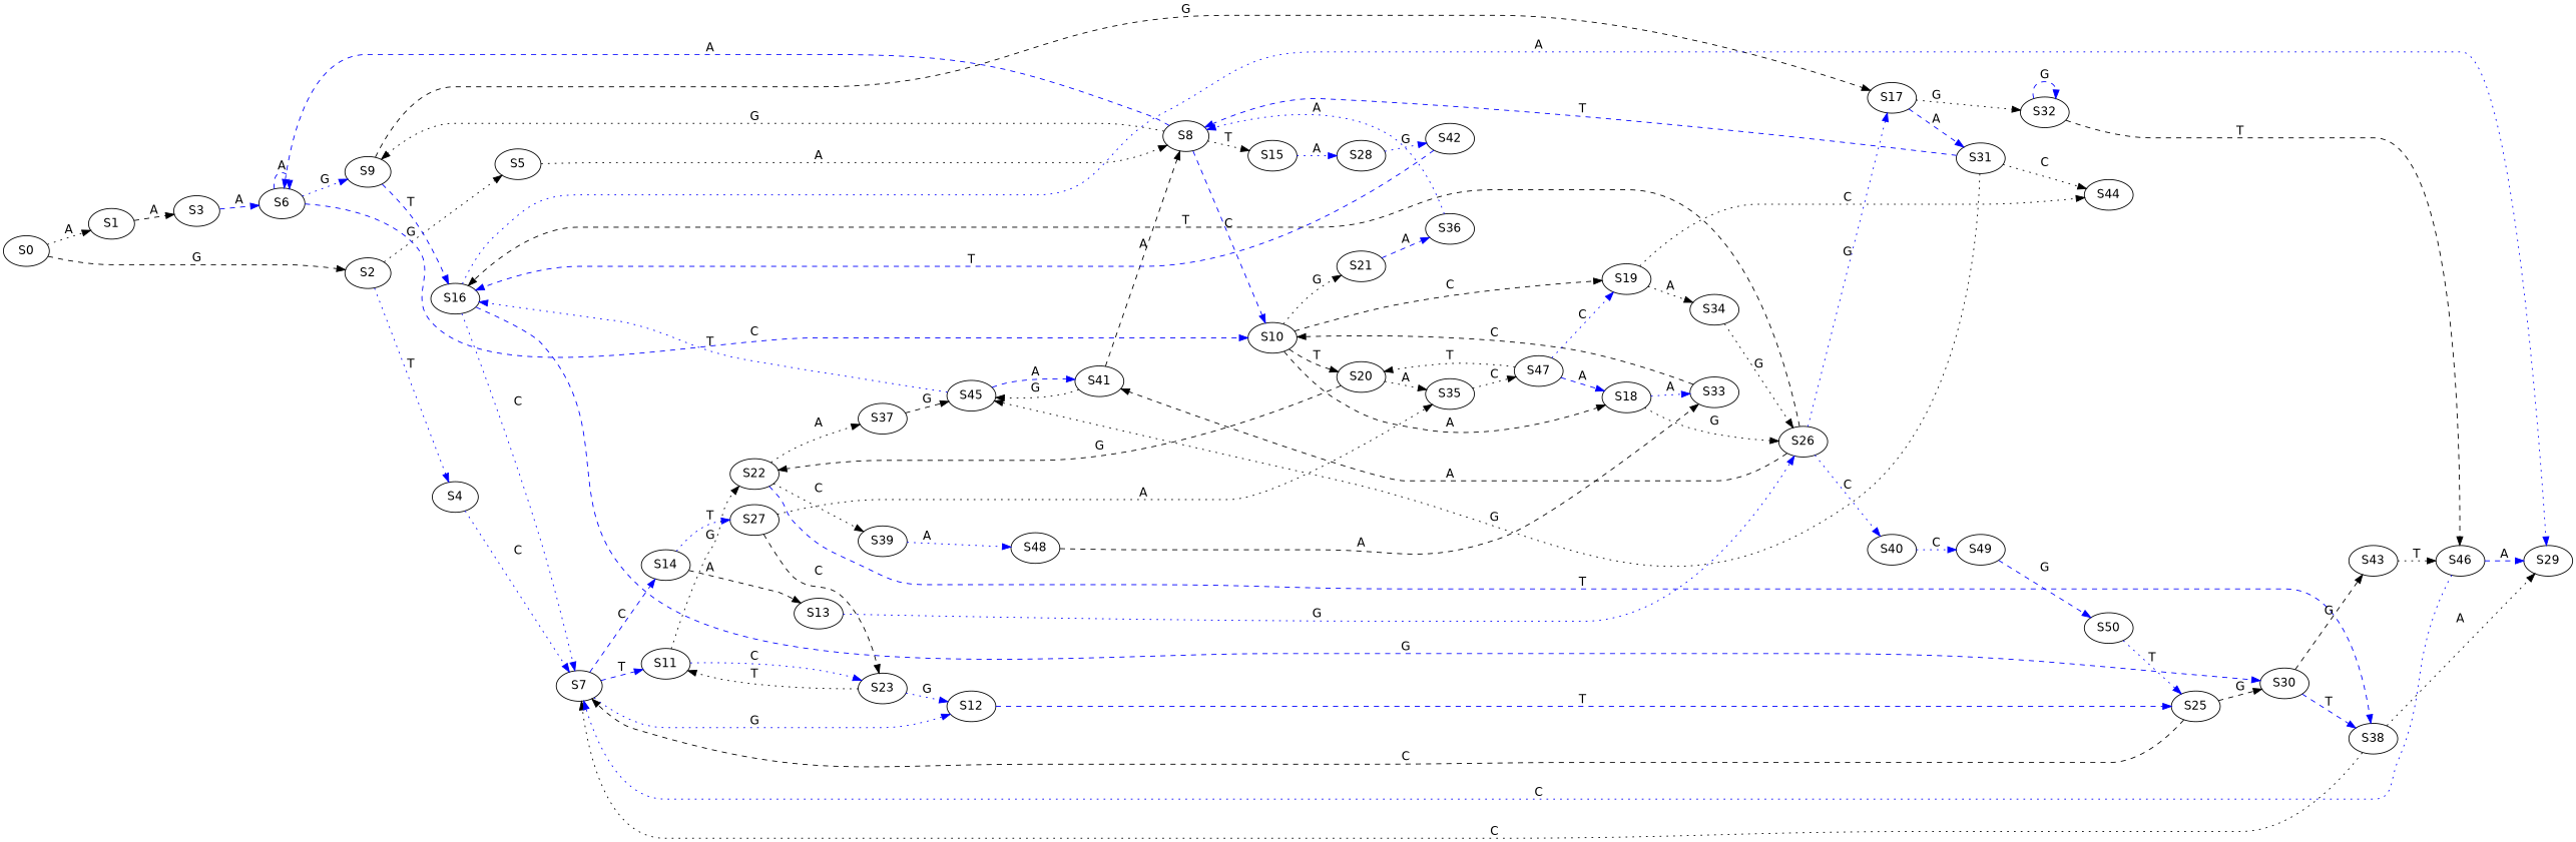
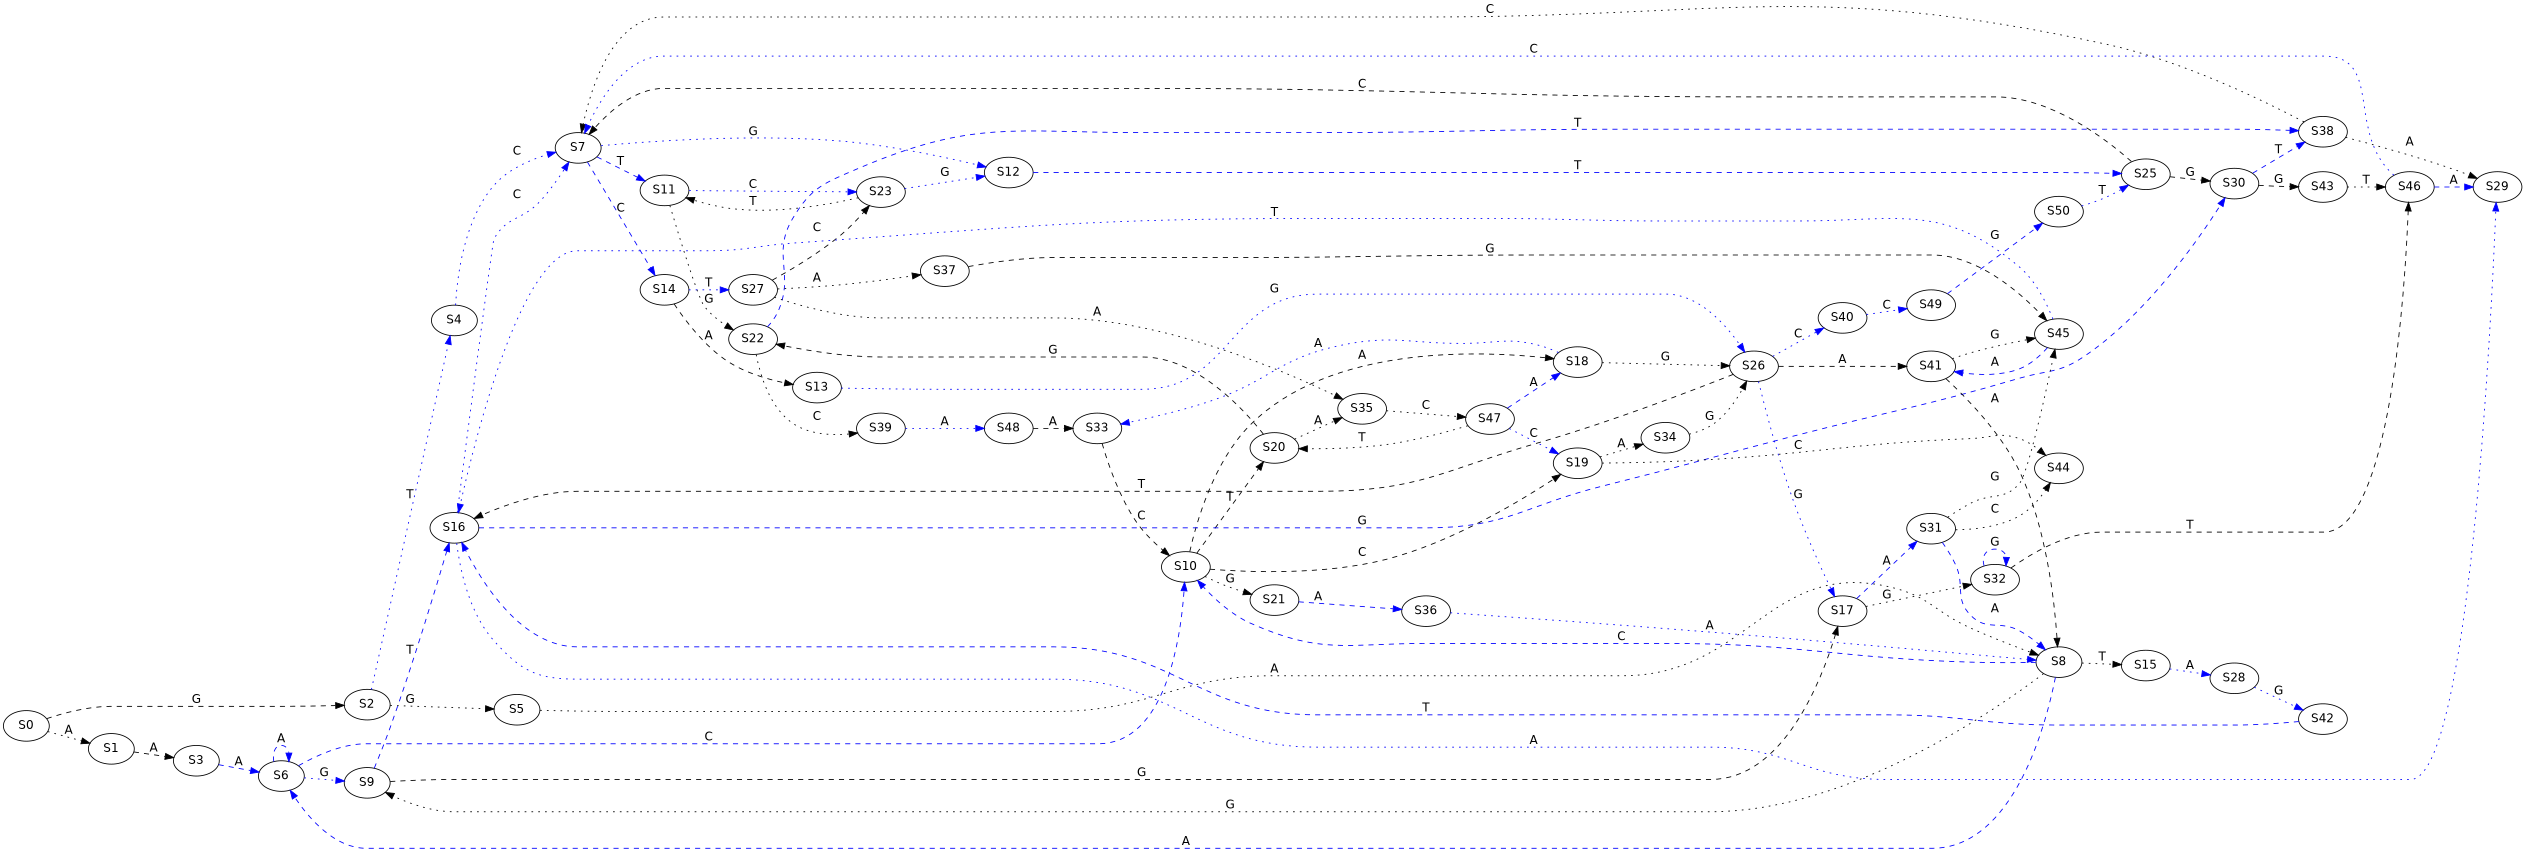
  strict digraph {
    fontname="DejaVu Sans"
    rankdir=LR
    node [fontname="DejaVu Sans"]
    edge [color=black fontname="DejaVu Sans" style=dotted]
    S0
    S1
    S2
    S3
    S4
    S5
    S6
    S7
    S8
    S9
    S10
    S11
    S12
    S14
    S15
    S16
    S17
    S18
    S19
    S20
    S21
    S22
    S23
    S25
    S13
    S26
    S27
    S28
    S29
    S30
    S31
    S32
    S33
    S34
    S44
    S35
    S36
    S37
    S38
    S39
    S40
    S41
    S42
    S43
    S45
    S46
    S47
    S48
    S49
    S50
    S0 -> S1 [label=A]
    S0 -> S2 [label=G style=dashed]
    S1 -> S3 [label=A style=dashed]
    S2 -> S4 [color=blue label=T]
    S2 -> S5 [label=G]
    S3 -> S6 [color=blue label=A style=dashed]
    S4 -> S7 [color=blue label=C]
    S5 -> S8 [label=A]
    S6 -> S6 [color=blue label=A style=dashed]
    S6 -> S9 [color=blue label=G]
    S6 -> S10 [color=blue label=C style=dashed]
    S7 -> S11 [color=blue label=T style=dashed]
    S7 -> S12 [color=blue label=G]
    S7 -> S14 [color=blue label=C style=dashed]
    S8 -> S6 [color=blue label=A style=dashed]
    S8 -> S9 [label=G]
    S8 -> S10 [color=blue label=C style=dashed]
    S8 -> S15 [label=T]
    S9 -> S16 [color=blue label=T style=dashed]
    S9 -> S17 [label=G style=dashed]
    S10 -> S18 [label=A style=dashed]
    S10 -> S19 [label=C style=dashed]
    S10 -> S20 [label=T style=dashed]
    S10 -> S21 [label=G]
    S11 -> S22 [label=G]
    S11 -> S23 [color=blue label=C]
    S12 -> S25 [color=blue label=T style=dashed]
    S14 -> S13 [label=A style=dashed]
    S14 -> S27 [color=blue label=T]
    S15 -> S28 [color=blue label=A]
    S16 -> S7 [color=blue label=C]
    S16 -> S29 [color=blue label=A]
    S16 -> S30 [color=blue label=G style=dashed]
    S17 -> S31 [color=blue label=A style=dashed]
    S17 -> S32 [label=G]
    S18 -> S26 [label=G]
    S18 -> S33 [color=blue label=A]
    S19 -> S34 [label=A]
    S19 -> S44 [label=C]
    S20 -> S22 [label=G style=dashed]
    S20 -> S35 [label=A]
    S21 -> S36 [color=blue label=A style=dashed]
-   S22 -> S37 [label=A]
+   S27 -> S37 [label=A]
    S22 -> S38 [color=blue label=T style=dashed]
    S22 -> S39 [label=C]
    S23 -> S11 [label=T]
    S23 -> S12 [color=blue label=G]
    S25 -> S7 [label=C style=dashed]
    S25 -> S30 [label=G style=dashed]
    S13 -> S26 [color=blue label=G]
    S26 -> S16 [label=T style=dashed]
    S26 -> S17 [color=blue label=G]
    S26 -> S40 [color=blue label=C]
    S26 -> S41 [label=A style=dashed]
    S27 -> S23 [label=C style=dashed]
    S27 -> S35 [label=A]
    S28 -> S42 [color=blue label=G]
    S30 -> S38 [color=blue label=T style=dashed]
    S30 -> S43 [label=G style=dashed]
-   S31 -> S8 [color=blue label=T style=dashed]
+   S31 -> S8 [color=blue label=A style=dashed]
    S31 -> S44 [label=C]
    S31 -> S45 [label=G]
    S32 -> S32 [color=blue label=G style=dashed]
    S32 -> S46 [label=T style=dashed]
    S33 -> S10 [label=C style=dashed]
    S34 -> S26 [label=G]
    S35 -> S47 [label=C]
    S36 -> S8 [color=blue label=A]
    S37 -> S45 [label=G style=dashed]
    S38 -> S7 [label=C]
    S38 -> S29 [label=A]
    S39 -> S48 [color=blue label=A]
    S40 -> S49 [color=blue label=C]
    S41 -> S8 [label=A style=dashed]
    S41 -> S45 [label=G]
    S42 -> S16 [color=blue label=T style=dashed]
    S43 -> S46 [label=T]
    S45 -> S16 [color=blue label=T]
    S45 -> S41 [color=blue label=A style=dashed]
    S46 -> S7 [color=blue label=C]
    S46 -> S29 [color=blue label=A style=dashed]
    S47 -> S18 [color=blue label=A style=dashed]
    S47 -> S19 [color=blue label=C]
    S47 -> S20 [label=T]
    S48 -> S33 [label=A style=dashed]
    S49 -> S50 [color=blue label=G style=dashed]
    S50 -> S25 [color=blue label=T]
  }
